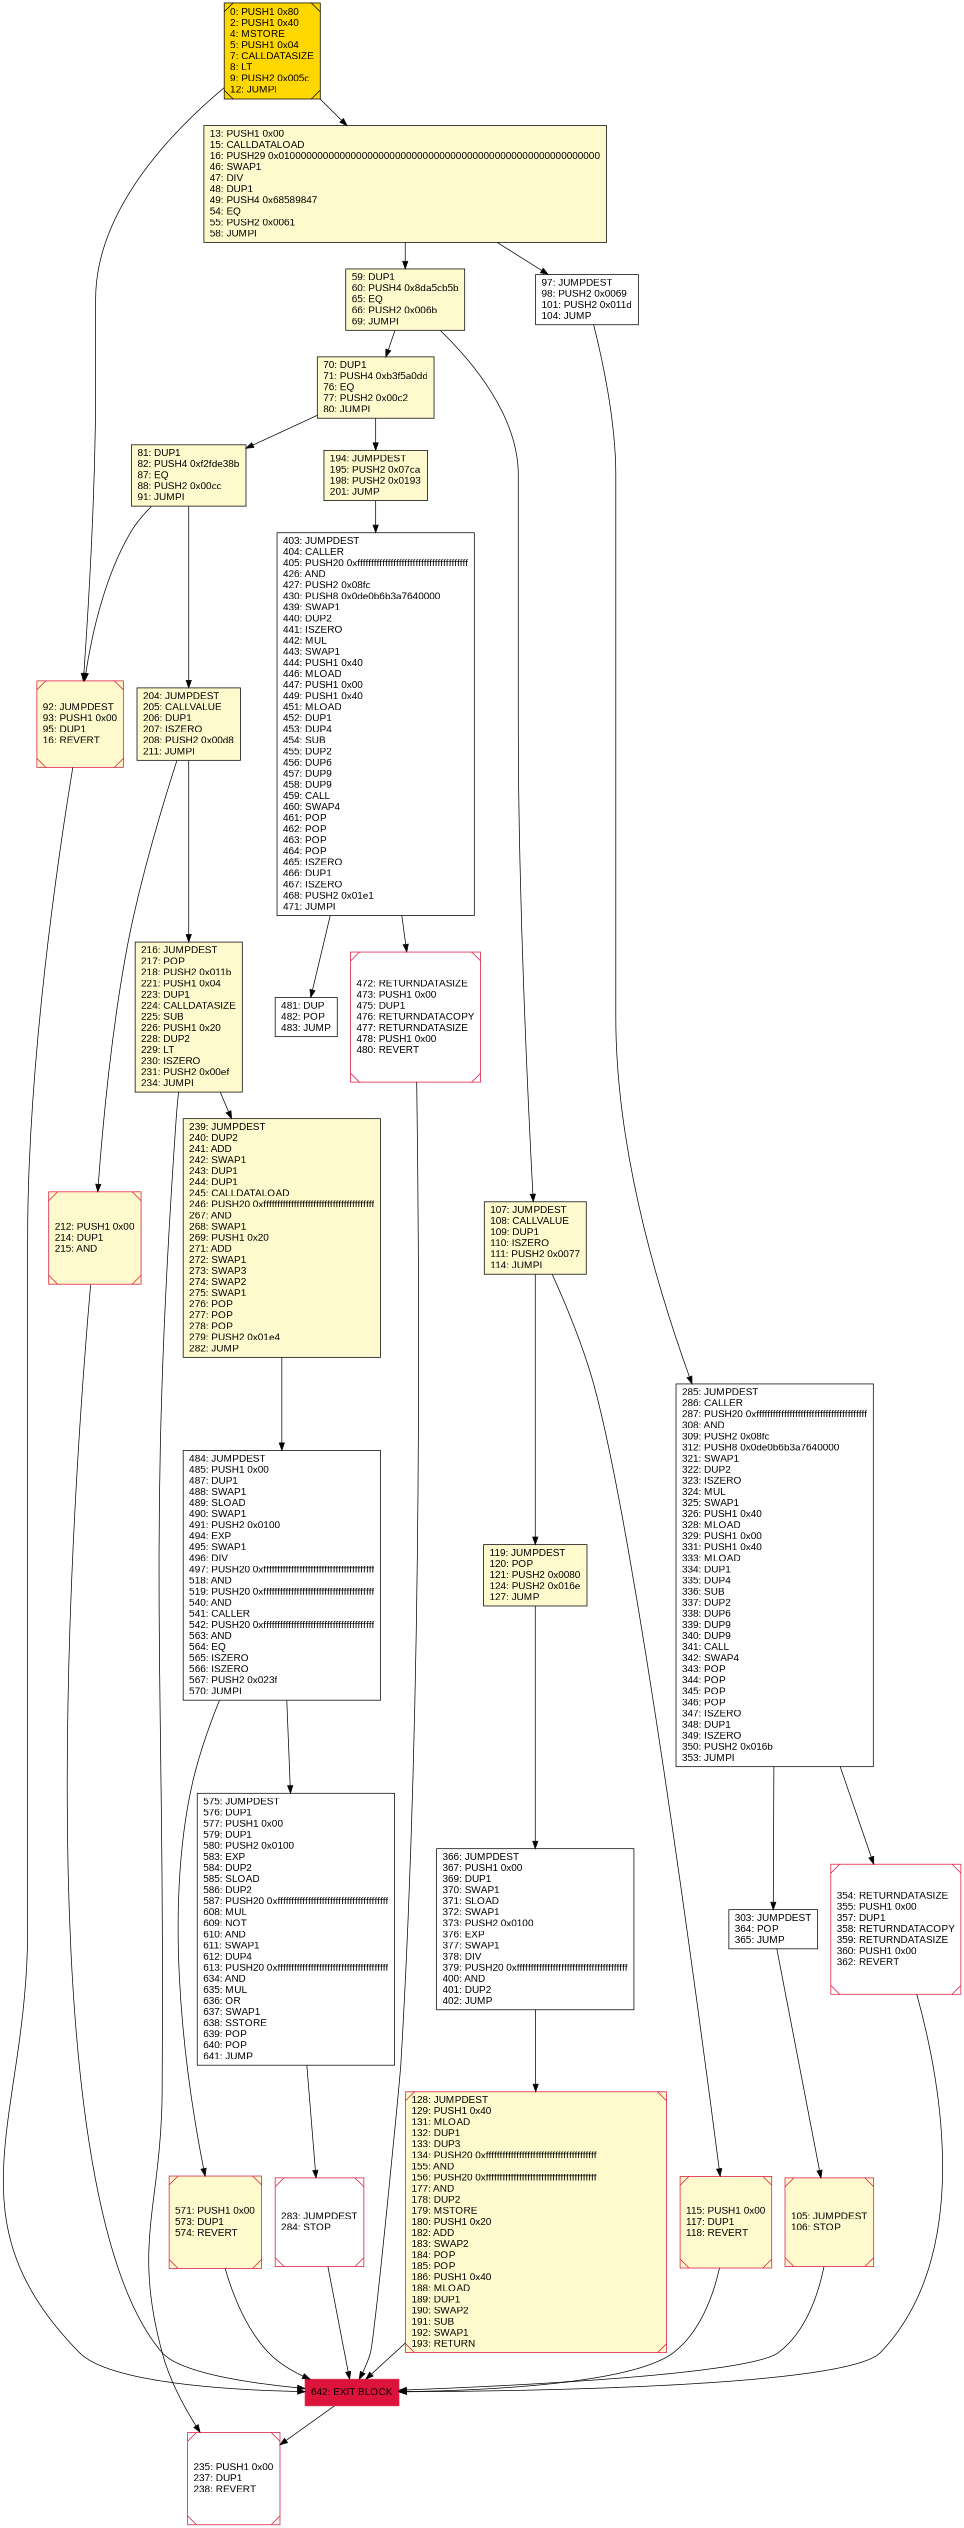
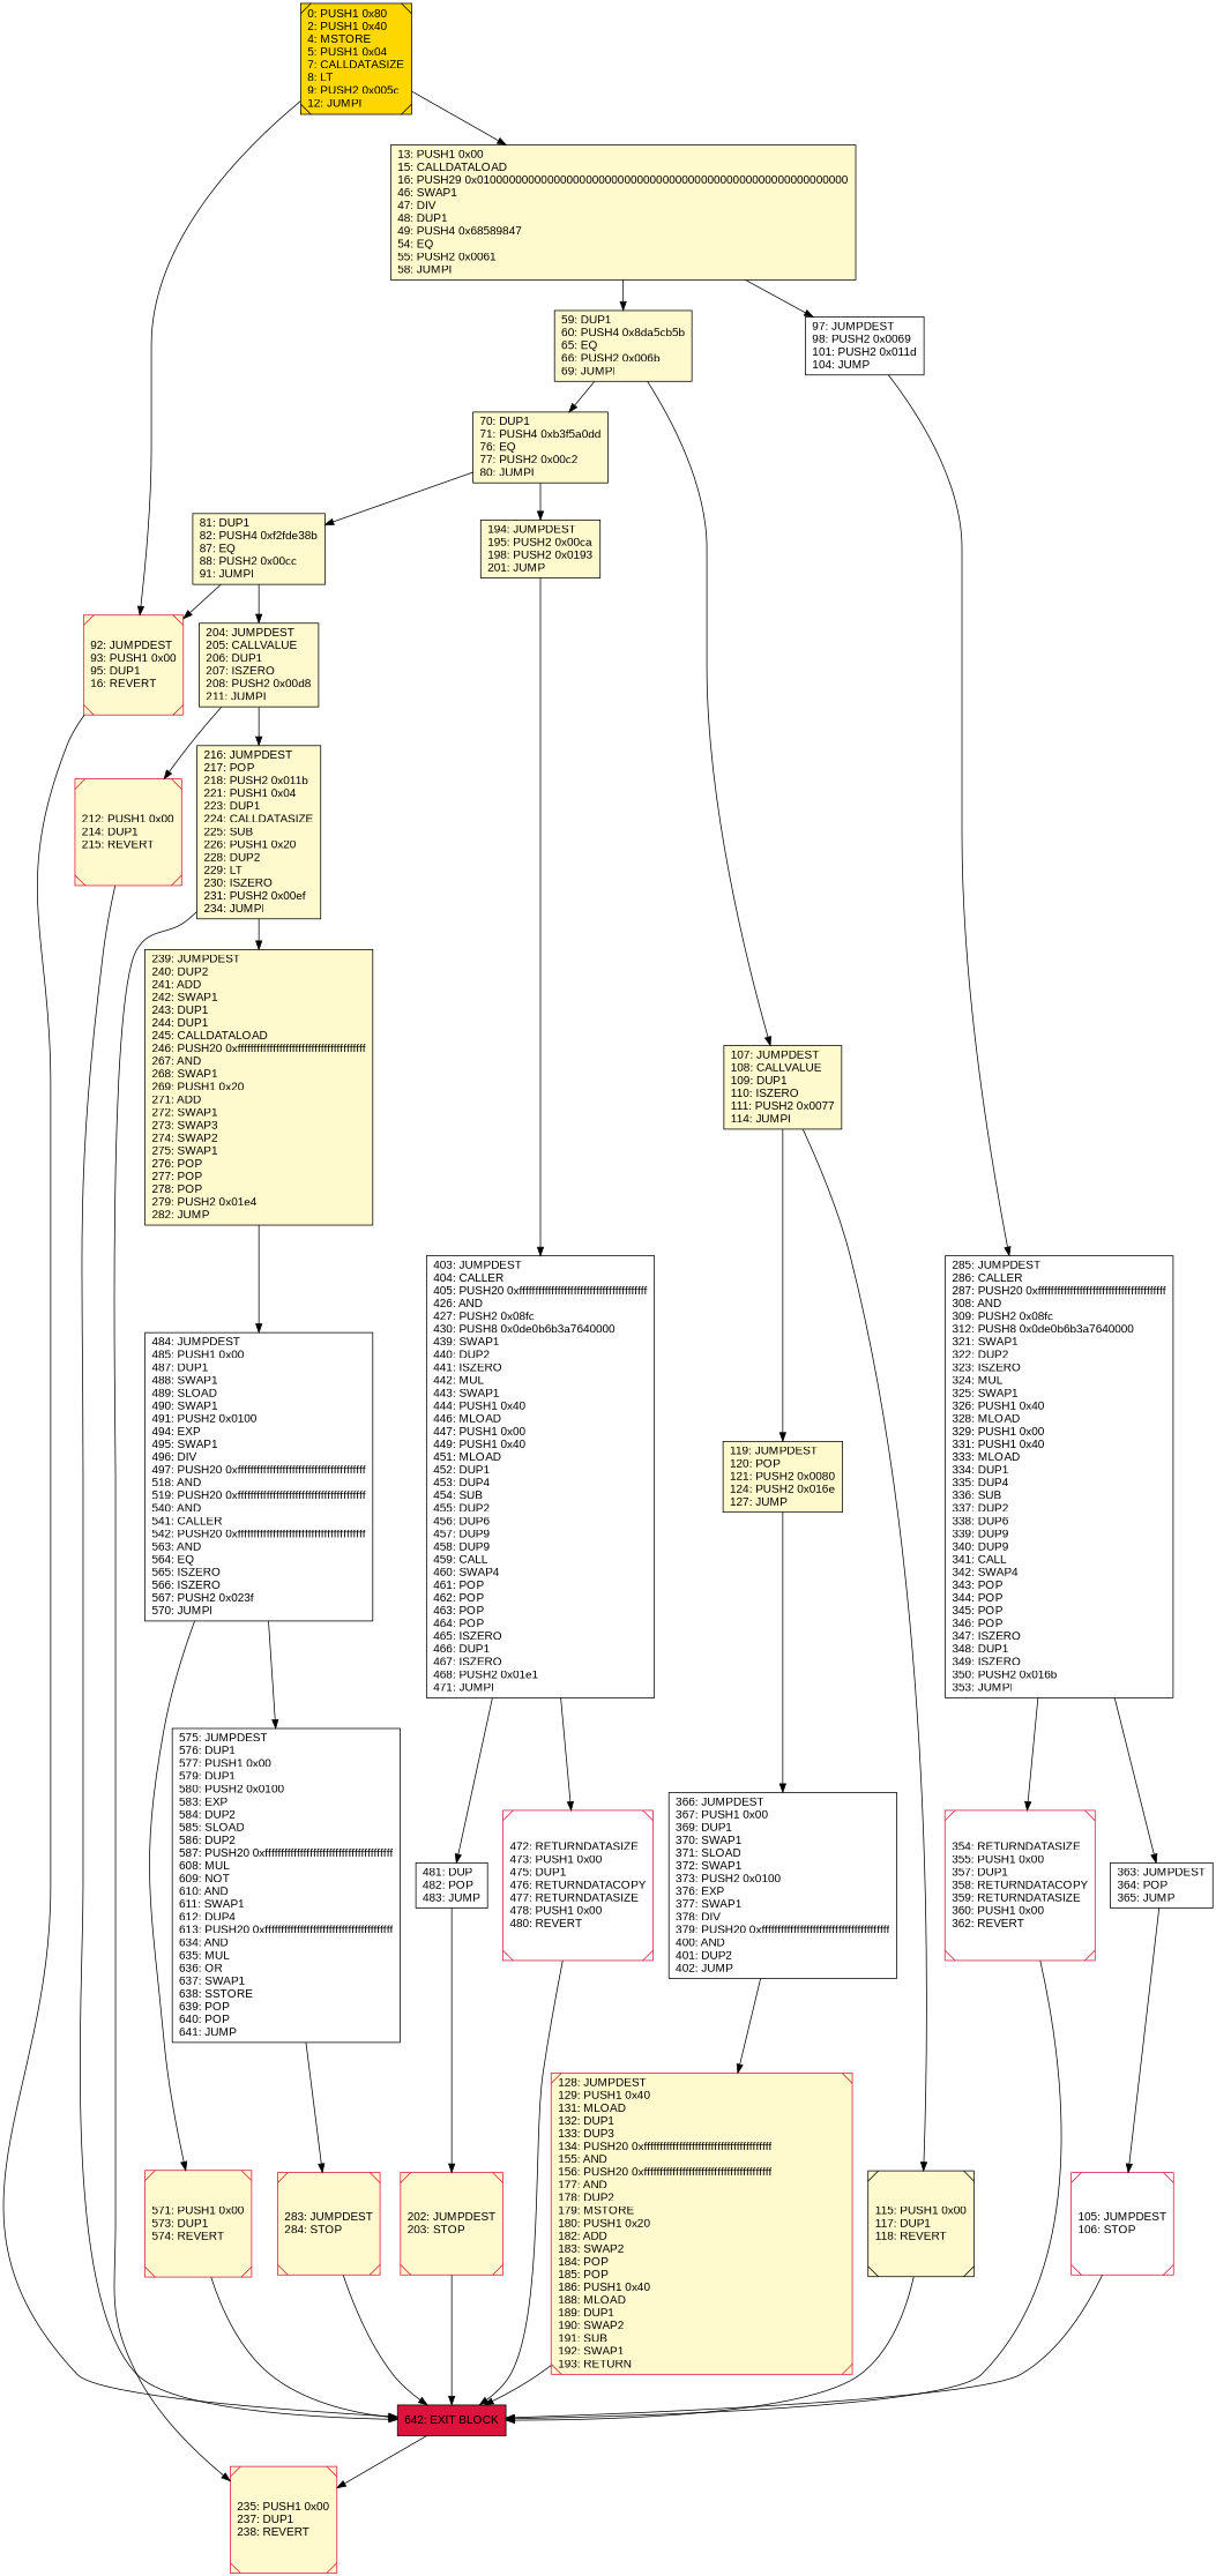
  digraph {
    fontname="Liberation Sans"
    rankdir=UD
    node [color=black fillcolor=lemonchiffon fontcolor=black fontname="Liberation Sans" shape=box style=filled]
    edge [fontname="Liberation Sans"]
    n1 [label="107: JUMPDEST\l108: CALLVALUE\l109: DUP1\l110: ISZERO\l111: PUSH2 0x0077\l114: JUMPI\l"]
-   n2 [color=crimson label="115: PUSH1 0x00\l117: DUP1\l118: REVERT\l" shape=Msquare]
+   n2 [label="115: PUSH1 0x00\l117: DUP1\l118: REVERT\l" shape=Msquare]
    n3 [label="119: JUMPDEST\l120: POP\l121: PUSH2 0x0080\l124: PUSH2 0x016e\l127: JUMP\l"]
-   n4 [color=crimson fillcolor=crimson label="642: EXIT BLOCK\l"]
+   n4 [fillcolor=crimson label="642: EXIT BLOCK\l"]
    n5 [fillcolor=white label="366: JUMPDEST\l367: PUSH1 0x00\l369: DUP1\l370: SWAP1\l371: SLOAD\l372: SWAP1\l373: PUSH2 0x0100\l376: EXP\l377: SWAP1\l378: DIV\l379: PUSH20 0xffffffffffffffffffffffffffffffffffffffff\l400: AND\l401: DUP2\l402: JUMP\l"]
-   n6 [color=crimson fillcolor=white label="235: PUSH1 0x00\l237: DUP1\l238: REVERT\l" shape=Msquare]
+   n6 [color=crimson label="235: PUSH1 0x00\l237: DUP1\l238: REVERT\l" shape=Msquare]
    n7 [color=crimson fillcolor=white label="472: RETURNDATASIZE\l473: PUSH1 0x00\l475: DUP1\l476: RETURNDATACOPY\l477: RETURNDATASIZE\l478: PUSH1 0x00\l480: REVERT\l" shape=Msquare]
-   n8 [label="194: JUMPDEST\l195: PUSH2 0x07ca\l198: PUSH2 0x0193\l201: JUMP\l"]
+   n8 [label="194: JUMPDEST\l195: PUSH2 0x00ca\l198: PUSH2 0x0193\l201: JUMP\l"]
    n9 [fillcolor=white label="403: JUMPDEST\l404: CALLER\l405: PUSH20 0xffffffffffffffffffffffffffffffffffffffff\l426: AND\l427: PUSH2 0x08fc\l430: PUSH8 0x0de0b6b3a7640000\l439: SWAP1\l440: DUP2\l441: ISZERO\l442: MUL\l443: SWAP1\l444: PUSH1 0x40\l446: MLOAD\l447: PUSH1 0x00\l449: PUSH1 0x40\l451: MLOAD\l452: DUP1\l453: DUP4\l454: SUB\l455: DUP2\l456: DUP6\l457: DUP9\l458: DUP9\l459: CALL\l460: SWAP4\l461: POP\l462: POP\l463: POP\l464: POP\l465: ISZERO\l466: DUP1\l467: ISZERO\l468: PUSH2 0x01e1\l471: JUMPI\l"]
    n10 [fillcolor=white label="481: DUP\l482: POP\l483: JUMP\l"]
+   n11 [color=crimson label="202: JUMPDEST\l203: STOP\l" shape=Msquare]
    n12 [fillcolor=white label="575: JUMPDEST\l576: DUP1\l577: PUSH1 0x00\l579: DUP1\l580: PUSH2 0x0100\l583: EXP\l584: DUP2\l585: SLOAD\l586: DUP2\l587: PUSH20 0xffffffffffffffffffffffffffffffffffffffff\l608: MUL\l609: NOT\l610: AND\l611: SWAP1\l612: DUP4\l613: PUSH20 0xffffffffffffffffffffffffffffffffffffffff\l634: AND\l635: MUL\l636: OR\l637: SWAP1\l638: SSTORE\l639: POP\l640: POP\l641: JUMP\l"]
-   n13 [color=crimson fillcolor=white label="283: JUMPDEST\l284: STOP\l" shape=Msquare]
+   n13 [color=crimson label="283: JUMPDEST\l284: STOP\l" shape=Msquare]
    n14 [fillcolor=gold label="0: PUSH1 0x80\l2: PUSH1 0x40\l4: MSTORE\l5: PUSH1 0x04\l7: CALLDATASIZE\l8: LT\l9: PUSH2 0x005c\l12: JUMPI\l" shape=Msquare]
    n15 [color=crimson label="92: JUMPDEST\l93: PUSH1 0x00\l95: DUP1\l16: REVERT\l" shape=Msquare]
    n16 [label="13: PUSH1 0x00\l15: CALLDATALOAD\l16: PUSH29 0x0100000000000000000000000000000000000000000000000000000000\l46: SWAP1\l47: DIV\l48: DUP1\l49: PUSH4 0x68589847\l54: EQ\l55: PUSH2 0x0061\l58: JUMPI\l"]
    n17 [fillcolor=white label="97: JUMPDEST\l98: PUSH2 0x0069\l101: PUSH2 0x011d\l104: JUMP\l"]
    n18 [label="59: DUP1\l60: PUSH4 0x8da5cb5b\l65: EQ\l66: PUSH2 0x006b\l69: JUMPI\l"]
    n19 [label="239: JUMPDEST\l240: DUP2\l241: ADD\l242: SWAP1\l243: DUP1\l244: DUP1\l245: CALLDATALOAD\l246: PUSH20 0xffffffffffffffffffffffffffffffffffffffff\l267: AND\l268: SWAP1\l269: PUSH1 0x20\l271: ADD\l272: SWAP1\l273: SWAP3\l274: SWAP2\l275: SWAP1\l276: POP\l277: POP\l278: POP\l279: PUSH2 0x01e4\l282: JUMP\l"]
    n20 [fillcolor=white label="484: JUMPDEST\l485: PUSH1 0x00\l487: DUP1\l488: SWAP1\l489: SLOAD\l490: SWAP1\l491: PUSH2 0x0100\l494: EXP\l495: SWAP1\l496: DIV\l497: PUSH20 0xffffffffffffffffffffffffffffffffffffffff\l518: AND\l519: PUSH20 0xffffffffffffffffffffffffffffffffffffffff\l540: AND\l541: CALLER\l542: PUSH20 0xffffffffffffffffffffffffffffffffffffffff\l563: AND\l564: EQ\l565: ISZERO\l566: ISZERO\l567: PUSH2 0x023f\l570: JUMPI\l"]
    n21 [color=crimson label="571: PUSH1 0x00\l573: DUP1\l574: REVERT\l" shape=Msquare]
-   n22 [fillcolor=white label="303: JUMPDEST\l364: POP\l365: JUMP\l"]
-   n23 [color=crimson label="105: JUMPDEST\l106: STOP\l" shape=Msquare]
+   n22 [fillcolor=white label="363: JUMPDEST\l364: POP\l365: JUMP\l"]
+   n23 [color=crimson fillcolor=white label="105: JUMPDEST\l106: STOP\l" shape=Msquare]
    n24 [label="81: DUP1\l82: PUSH4 0xf2fde38b\l87: EQ\l88: PUSH2 0x00cc\l91: JUMPI\l"]
    n25 [label="204: JUMPDEST\l205: CALLVALUE\l206: DUP1\l207: ISZERO\l208: PUSH2 0x00d8\l211: JUMPI\l"]
    n26 [label="216: JUMPDEST\l217: POP\l218: PUSH2 0x011b\l221: PUSH1 0x04\l223: DUP1\l224: CALLDATASIZE\l225: SUB\l226: PUSH1 0x20\l228: DUP2\l229: LT\l230: ISZERO\l231: PUSH2 0x00ef\l234: JUMPI\l"]
-   n27 [color=crimson label="212: PUSH1 0x00\l214: DUP1\l215: AND\l" shape=Msquare]
+   n27 [color=crimson label="212: PUSH1 0x00\l214: DUP1\l215: REVERT\l" shape=Msquare]
    n28 [color=crimson label="128: JUMPDEST\l129: PUSH1 0x40\l131: MLOAD\l132: DUP1\l133: DUP3\l134: PUSH20 0xffffffffffffffffffffffffffffffffffffffff\l155: AND\l156: PUSH20 0xffffffffffffffffffffffffffffffffffffffff\l177: AND\l178: DUP2\l179: MSTORE\l180: PUSH1 0x20\l182: ADD\l183: SWAP2\l184: POP\l185: POP\l186: PUSH1 0x40\l188: MLOAD\l189: DUP1\l190: SWAP2\l191: SUB\l192: SWAP1\l193: RETURN\l" shape=Msquare]
    n29 [label="70: DUP1\l71: PUSH4 0xb3f5a0dd\l76: EQ\l77: PUSH2 0x00c2\l80: JUMPI\l"]
    n30 [fillcolor=white label="285: JUMPDEST\l286: CALLER\l287: PUSH20 0xffffffffffffffffffffffffffffffffffffffff\l308: AND\l309: PUSH2 0x08fc\l312: PUSH8 0x0de0b6b3a7640000\l321: SWAP1\l322: DUP2\l323: ISZERO\l324: MUL\l325: SWAP1\l326: PUSH1 0x40\l328: MLOAD\l329: PUSH1 0x00\l331: PUSH1 0x40\l333: MLOAD\l334: DUP1\l335: DUP4\l336: SUB\l337: DUP2\l338: DUP6\l339: DUP9\l340: DUP9\l341: CALL\l342: SWAP4\l343: POP\l344: POP\l345: POP\l346: POP\l347: ISZERO\l348: DUP1\l349: ISZERO\l350: PUSH2 0x016b\l353: JUMPI\l"]
    n31 [color=crimson fillcolor=white label="354: RETURNDATASIZE\l355: PUSH1 0x00\l357: DUP1\l358: RETURNDATACOPY\l359: RETURNDATASIZE\l360: PUSH1 0x00\l362: REVERT\l" shape=Msquare]
    n1 -> n2
    n1 -> n3
    n2 -> n4
    n3 -> n5
    n4 -> n6
    n5 -> n28
    n7 -> n4
    n8 -> n9
    n9 -> n7
    n9 -> n10
+   n10 -> n11
+   n11 -> n4
    n12 -> n13
    n13 -> n4
    n14 -> n15
    n14 -> n16
    n15 -> n4
    n16 -> n17
    n16 -> n18
    n17 -> n30
    n18 -> n1
    n18 -> n29
    n19 -> n20
    n20 -> n12
    n20 -> n21
    n21 -> n4
    n22 -> n23
    n23 -> n4
    n24 -> n15
    n24 -> n25
    n25 -> n26
    n25 -> n27
    n26 -> n6
    n26 -> n19
    n27 -> n4
    n28 -> n4
    n29 -> n8
    n29 -> n24
    n30 -> n22
    n30 -> n31
    n31 -> n4
  }
